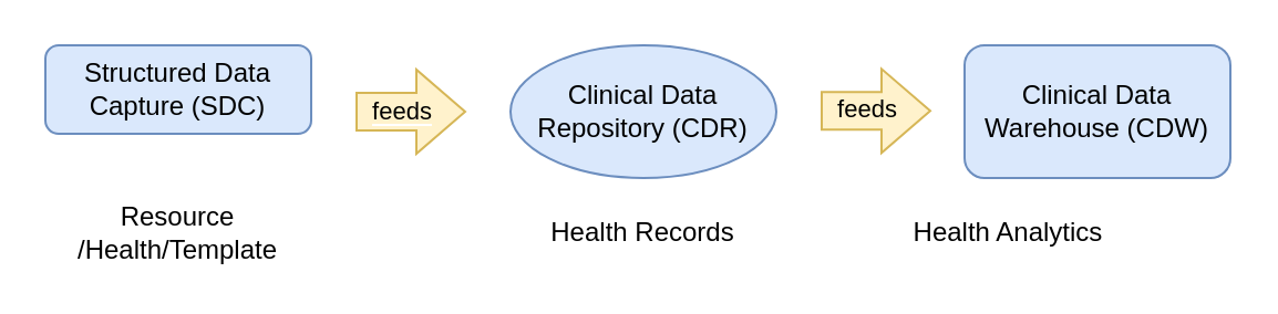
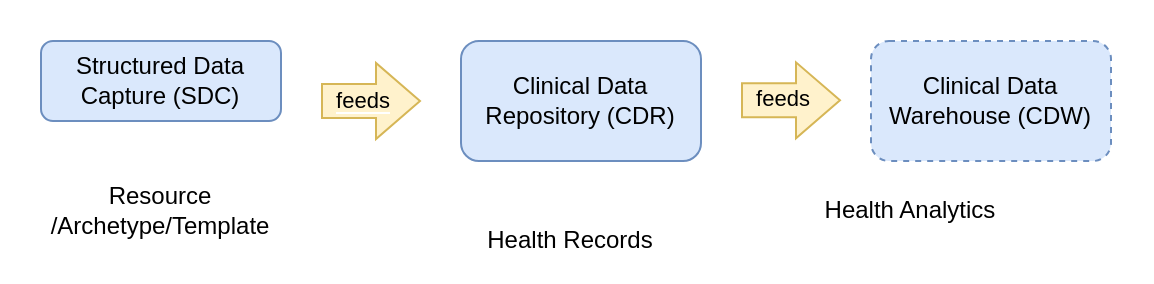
  <mxCell id="0" />
  <mxCell id="1" parent="0" />
  <mxCell id="2" value="Structured Data Capture (SDC)" style="rounded=1;whiteSpace=wrap;html=1;fillColor=#dae8fc;strokeColor=#6c8ebf;" vertex="1" parent="1"><mxGeometry x="20" y="20" width="120" height="40" as="geometry" /></mxCell>
- <mxCell id="3" value="Clinical Data Repository (CDR)" style="ellipse;whiteSpace=wrap;html=1;fillColor=#dae8fc;strokeColor=#6c8ebf;" vertex="1" parent="1"><mxGeometry x="230" y="20" width="120" height="60" as="geometry" /></mxCell>
- <mxCell id="4" value="Clinical Data Warehouse (CDW)" style="rounded=1;whiteSpace=wrap;html=1;fillColor=#dae8fc;strokeColor=#6c8ebf;" vertex="1" parent="1"><mxGeometry x="435" y="20" width="120" height="60" as="geometry" /></mxCell>
+ <mxCell id="3" value="Clinical Data Repository (CDR)" style="rounded=1;whiteSpace=wrap;html=1;fillColor=#dae8fc;strokeColor=#6c8ebf;" vertex="1" parent="1"><mxGeometry x="230" y="20" width="120" height="60" as="geometry" /></mxCell>
+ <mxCell id="4" value="Clinical Data Warehouse (CDW)" style="rounded=1;whiteSpace=wrap;html=1;fillColor=#dae8fc;strokeColor=#6c8ebf;dashed=1;" vertex="1" parent="1"><mxGeometry x="435" y="20" width="120" height="60" as="geometry" /></mxCell>
  <mxCell id="5" value="" style="shape=flexArrow;endArrow=classic;html=1;rounded=0;width=17;endSize=7;fillColor=#fff2cc;strokeColor=#d6b656;" edge="1" parent="1"><mxGeometry width="50" height="50" relative="1" as="geometry"><mxPoint x="160" y="50" as="sourcePoint" /><mxPoint x="210" y="50" as="targetPoint" /></mxGeometry></mxCell>
  <mxCell id="6" value="&lt;span style=&quot;background-color: rgb(255, 242, 204);&quot;&gt;feeds&lt;/span&gt;" style="edgeLabel;html=1;align=center;verticalAlign=middle;resizable=0;points=[];fontColor=#000000;" connectable="0" vertex="1" parent="5"><mxGeometry x="-0.2" y="1" relative="1" as="geometry"><mxPoint as="offset" /></mxGeometry></mxCell>
  <mxCell id="7" value="" style="shape=flexArrow;endArrow=classic;html=1;rounded=0;width=17;endSize=7;fillColor=#fff2cc;strokeColor=#d6b656;" edge="1" parent="1"><mxGeometry width="50" height="50" relative="1" as="geometry"><mxPoint x="370" y="49.67" as="sourcePoint" /><mxPoint x="420" y="49.67" as="targetPoint" /></mxGeometry></mxCell>
  <mxCell id="8" value="feeds" style="edgeLabel;html=1;align=center;verticalAlign=middle;resizable=0;points=[];labelBackgroundColor=#FFF2CC;" connectable="0" vertex="1" parent="7"><mxGeometry x="-0.2" y="1" relative="1" as="geometry"><mxPoint as="offset" /></mxGeometry></mxCell>
- <mxCell id="9" value="Health Records" style="text;html=1;align=center;verticalAlign=middle;whiteSpace=wrap;rounded=0;" vertex="1" parent="1"><mxGeometry x="246" y="90" width="88" height="30" as="geometry" /></mxCell>
+ <mxCell id="9" value="Health Records" style="text;html=1;align=center;verticalAlign=middle;whiteSpace=wrap;rounded=0;" vertex="1" parent="1"><mxGeometry x="241" y="105" width="88" height="30" as="geometry" /></mxCell>
  <mxCell id="10" value="Health Analytics" style="text;html=1;align=center;verticalAlign=middle;whiteSpace=wrap;rounded=0;" vertex="1" parent="1"><mxGeometry x="410" y="90" width="90" height="30" as="geometry" /></mxCell>
- <mxCell id="11" value="Resource /Health/Template" style="text;html=1;align=center;verticalAlign=middle;whiteSpace=wrap;rounded=0;" vertex="1" parent="1"><mxGeometry x="38" y="90" width="84" height="30" as="geometry" /></mxCell>
+ <mxCell id="11" value="Resource /Archetype/Template" style="text;html=1;align=center;verticalAlign=middle;whiteSpace=wrap;rounded=0;" vertex="1" parent="1"><mxGeometry x="38" y="90" width="84" height="30" as="geometry" /></mxCell>
